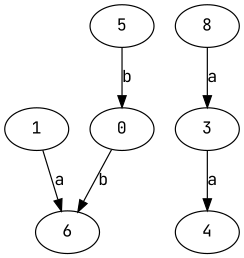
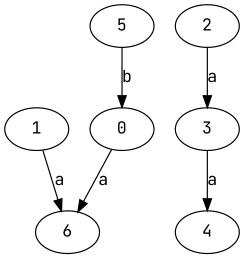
  strict digraph {
    fontname="JetBrains Mono"
    node [fontname="JetBrains Mono"]
    edge [fontname="JetBrains Mono"]
    1
    6
-   2 [label=8]
+   2
    3
    4
    0
    5
    1 -> 6 [label=a]
    2 -> 3 [label=a]
    3 -> 4 [label=a]
-   0 -> 6 [label=b]
+   0 -> 6 [label=a]
    5 -> 0 [label=b]
  }
